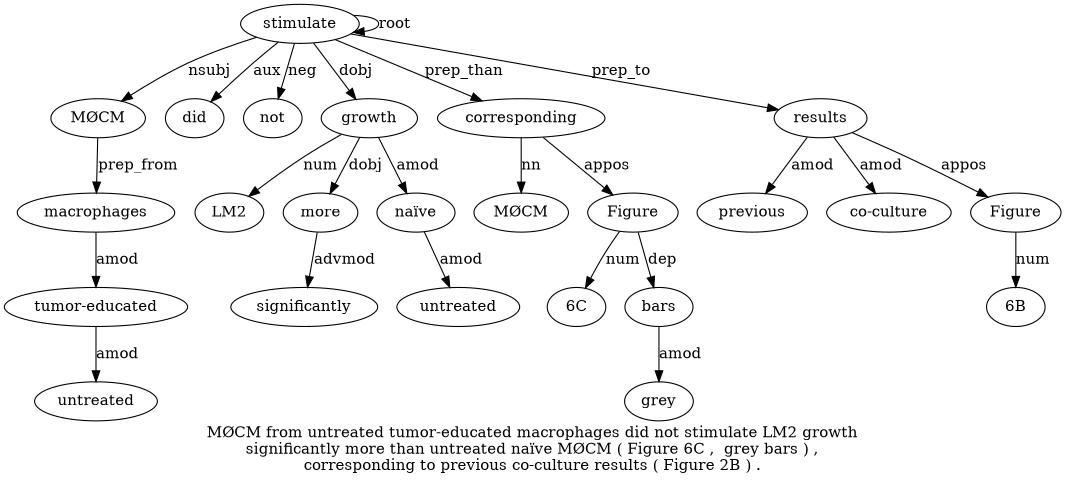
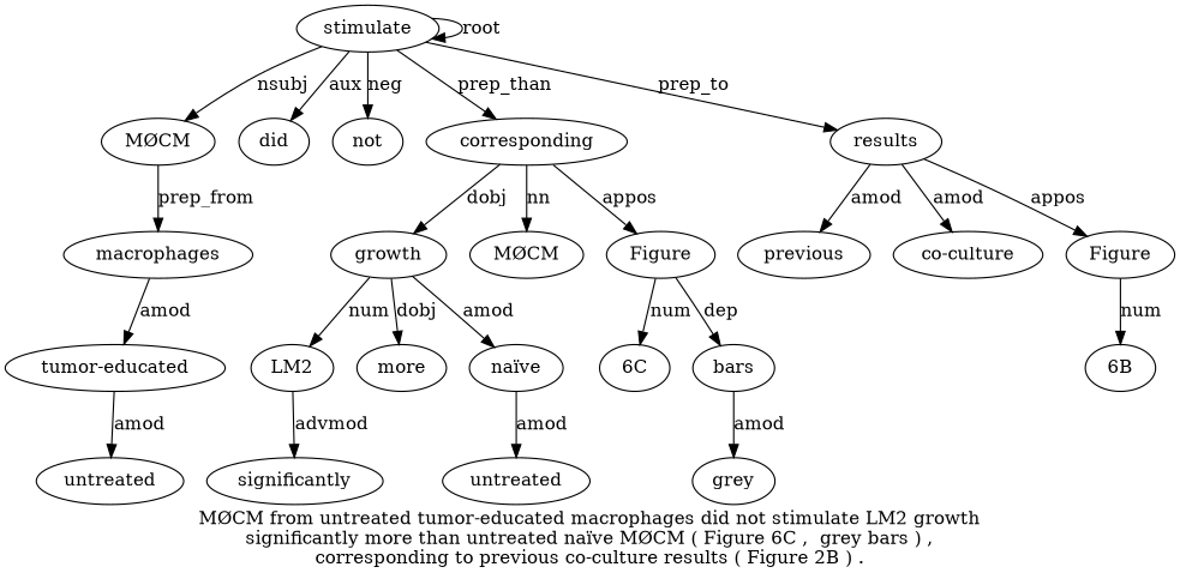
  digraph {
    label="MØCM from untreated tumor-educated macrophages did not stimulate LM2 growth\nsignificantly more than untreated naïve MØCM ( Figure 6C ,  grey bars ) ,\ncorresponding to previous co-culture results ( Figure 2B ) ."
    node [fillcolor=white style=filled]
    n1 [label=stimulate]
    n2 [label="MØCM"]
    n3 [label=did]
    n4 [label=not]
    n5 [label=growth]
    n6 [label=corresponding]
    n7 [label=results]
    n8 [label=macrophages]
    n9 [label=LM2]
    n10 [label=more]
    n11 [label="naïve"]
    n12 [label="MØCM"]
    n13 [label=Figure]
    n14 [label=previous]
    n15 [label="co-culture"]
    n16 [label=Figure]
    n17 [label="tumor-educated"]
    n18 [label=untreated]
    n19 [label=significantly]
    n20 [label=untreated]
    n21 [label="6C"]
    n22 [label=bars]
    n23 [label=grey]
    n24 [label="6B"]
    n1 -> n1 [label=root]
    n1 -> n2 [label=nsubj]
    n1 -> n3 [label=aux]
    n1 -> n4 [label=neg]
-   n1 -> n5 [label=dobj]
+   n6 -> n5 [label=dobj]
    n1 -> n6 [label=prep_than]
    n1 -> n7 [label=prep_to]
    n2 -> n8 [label=prep_from]
    n5 -> n9 [label=num]
    n5 -> n10 [label=dobj]
    n5 -> n11 [label=amod]
    n6 -> n12 [label=nn]
    n6 -> n13 [label=appos]
    n7 -> n14 [label=amod]
    n7 -> n15 [label=amod]
    n7 -> n16 [label=appos]
    n8 -> n17 [label=amod]
-   n10 -> n19 [label=advmod]
+   n9 -> n19 [label=advmod]
    n11 -> n20 [label=amod]
    n13 -> n21 [label=num]
    n13 -> n22 [label=dep]
    n16 -> n24 [label=num]
    n17 -> n18 [label=amod]
    n22 -> n23 [label=amod]
  }
